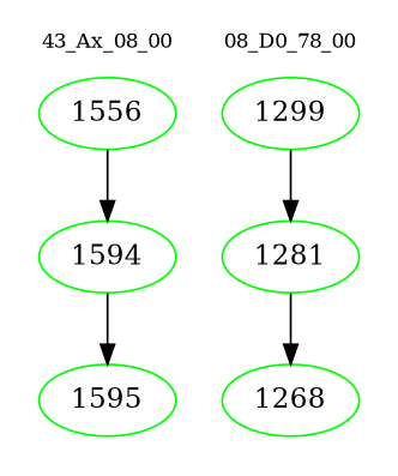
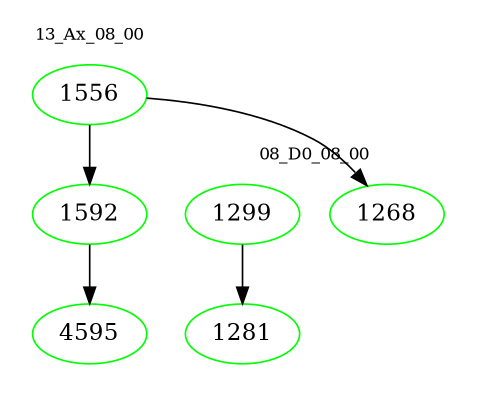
  digraph {
    node [color=green]
    edge [color=black]
-   n1 [label=1594]
+   n1 [label=1592]
    n2 [label=1556]
-   n3 [label=1595]
+   n3 [label=4595]
    n4 [label=1281]
    n5 [label=1268]
    n6 [label=1299]
    subgraph cluster_1 {
      color=white
      fontsize=10
-     label="43_Ax_08_00"
+     label="13_Ax_08_00"
      n1
      n2
      n3
    }
    subgraph cluster_2 {
      color=white
      fontsize=10
-     label="08_D0_78_00"
+     label="08_D0_08_00"
      n4
      n5
      n6
    }
    n1 -> n3
    n2 -> n1
-   n4 -> n5
+   n2 -> n5
    n6 -> n4
  }
